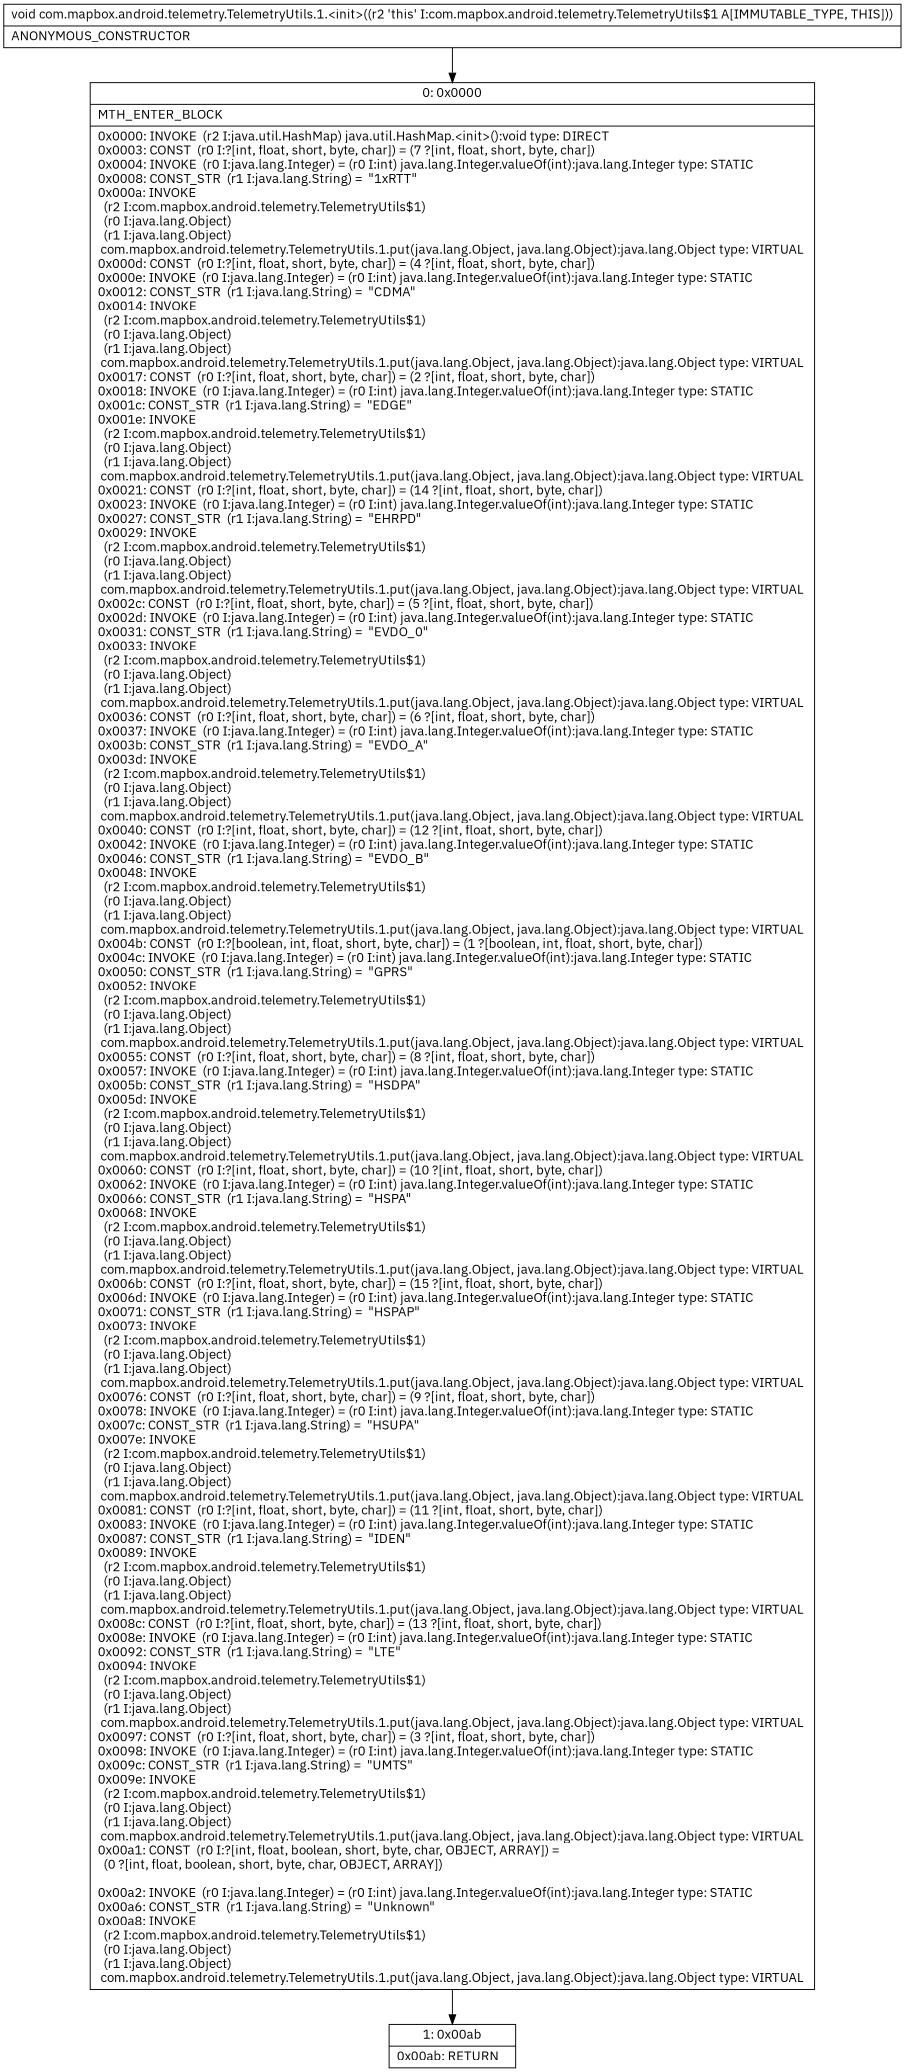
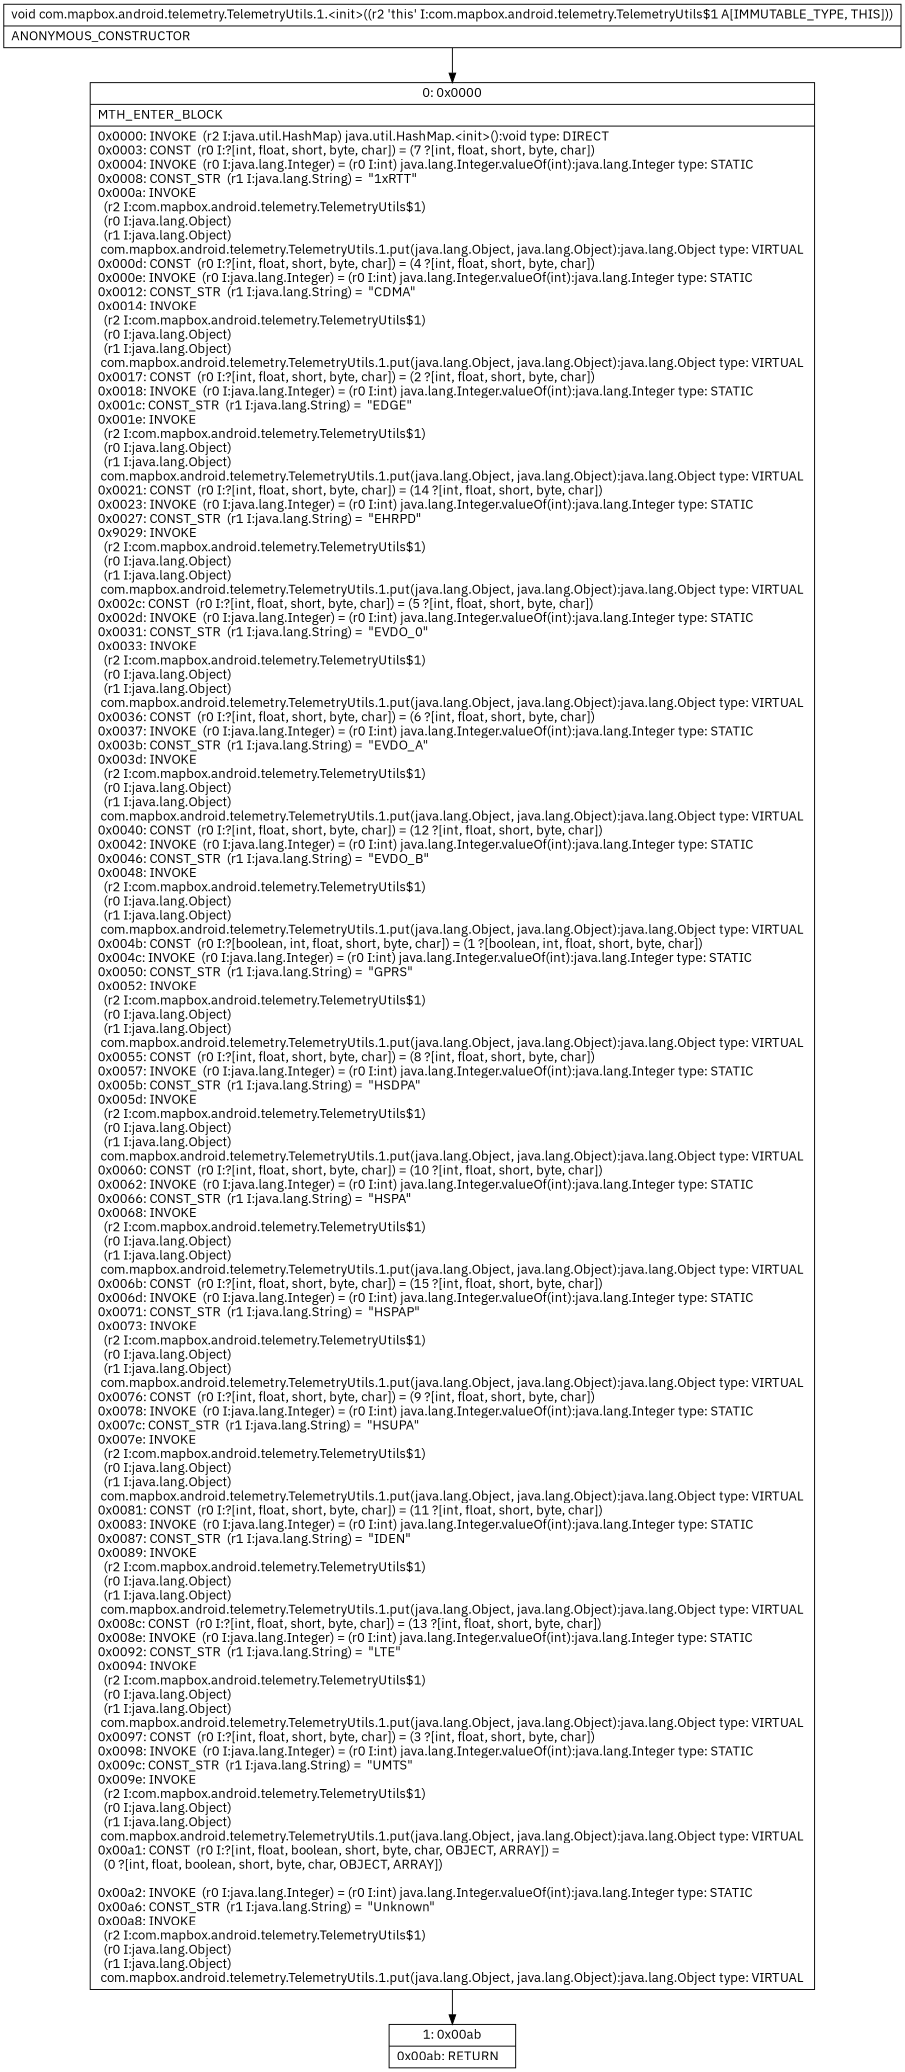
  digraph {
    fontname="IBM Plex Sans"
    node [shape=record fontname="IBM Plex Sans"]
    edge [fontname="IBM Plex Sans"]
-   n1 [label="{0\:\ 0x0000|MTH_ENTER_BLOCK\l|0x0000: INVOKE  (r2 I:java.util.HashMap) java.util.HashMap.\<init\>():void type: DIRECT \l0x0003: CONST  (r0 I:?[int, float, short, byte, char]) = (7 ?[int, float, short, byte, char]) \l0x0004: INVOKE  (r0 I:java.lang.Integer) = (r0 I:int) java.lang.Integer.valueOf(int):java.lang.Integer type: STATIC \l0x0008: CONST_STR  (r1 I:java.lang.String) =  \"1xRTT\" \l0x000a: INVOKE  \l  (r2 I:com.mapbox.android.telemetry.TelemetryUtils$1)\l  (r0 I:java.lang.Object)\l  (r1 I:java.lang.Object)\l com.mapbox.android.telemetry.TelemetryUtils.1.put(java.lang.Object, java.lang.Object):java.lang.Object type: VIRTUAL \l0x000d: CONST  (r0 I:?[int, float, short, byte, char]) = (4 ?[int, float, short, byte, char]) \l0x000e: INVOKE  (r0 I:java.lang.Integer) = (r0 I:int) java.lang.Integer.valueOf(int):java.lang.Integer type: STATIC \l0x0012: CONST_STR  (r1 I:java.lang.String) =  \"CDMA\" \l0x0014: INVOKE  \l  (r2 I:com.mapbox.android.telemetry.TelemetryUtils$1)\l  (r0 I:java.lang.Object)\l  (r1 I:java.lang.Object)\l com.mapbox.android.telemetry.TelemetryUtils.1.put(java.lang.Object, java.lang.Object):java.lang.Object type: VIRTUAL \l0x0017: CONST  (r0 I:?[int, float, short, byte, char]) = (2 ?[int, float, short, byte, char]) \l0x0018: INVOKE  (r0 I:java.lang.Integer) = (r0 I:int) java.lang.Integer.valueOf(int):java.lang.Integer type: STATIC \l0x001c: CONST_STR  (r1 I:java.lang.String) =  \"EDGE\" \l0x001e: INVOKE  \l  (r2 I:com.mapbox.android.telemetry.TelemetryUtils$1)\l  (r0 I:java.lang.Object)\l  (r1 I:java.lang.Object)\l com.mapbox.android.telemetry.TelemetryUtils.1.put(java.lang.Object, java.lang.Object):java.lang.Object type: VIRTUAL \l0x0021: CONST  (r0 I:?[int, float, short, byte, char]) = (14 ?[int, float, short, byte, char]) \l0x0023: INVOKE  (r0 I:java.lang.Integer) = (r0 I:int) java.lang.Integer.valueOf(int):java.lang.Integer type: STATIC \l0x0027: CONST_STR  (r1 I:java.lang.String) =  \"EHRPD\" \l0x0029: INVOKE  \l  (r2 I:com.mapbox.android.telemetry.TelemetryUtils$1)\l  (r0 I:java.lang.Object)\l  (r1 I:java.lang.Object)\l com.mapbox.android.telemetry.TelemetryUtils.1.put(java.lang.Object, java.lang.Object):java.lang.Object type: VIRTUAL \l0x002c: CONST  (r0 I:?[int, float, short, byte, char]) = (5 ?[int, float, short, byte, char]) \l0x002d: INVOKE  (r0 I:java.lang.Integer) = (r0 I:int) java.lang.Integer.valueOf(int):java.lang.Integer type: STATIC \l0x0031: CONST_STR  (r1 I:java.lang.String) =  \"EVDO_0\" \l0x0033: INVOKE  \l  (r2 I:com.mapbox.android.telemetry.TelemetryUtils$1)\l  (r0 I:java.lang.Object)\l  (r1 I:java.lang.Object)\l com.mapbox.android.telemetry.TelemetryUtils.1.put(java.lang.Object, java.lang.Object):java.lang.Object type: VIRTUAL \l0x0036: CONST  (r0 I:?[int, float, short, byte, char]) = (6 ?[int, float, short, byte, char]) \l0x0037: INVOKE  (r0 I:java.lang.Integer) = (r0 I:int) java.lang.Integer.valueOf(int):java.lang.Integer type: STATIC \l0x003b: CONST_STR  (r1 I:java.lang.String) =  \"EVDO_A\" \l0x003d: INVOKE  \l  (r2 I:com.mapbox.android.telemetry.TelemetryUtils$1)\l  (r0 I:java.lang.Object)\l  (r1 I:java.lang.Object)\l com.mapbox.android.telemetry.TelemetryUtils.1.put(java.lang.Object, java.lang.Object):java.lang.Object type: VIRTUAL \l0x0040: CONST  (r0 I:?[int, float, short, byte, char]) = (12 ?[int, float, short, byte, char]) \l0x0042: INVOKE  (r0 I:java.lang.Integer) = (r0 I:int) java.lang.Integer.valueOf(int):java.lang.Integer type: STATIC \l0x0046: CONST_STR  (r1 I:java.lang.String) =  \"EVDO_B\" \l0x0048: INVOKE  \l  (r2 I:com.mapbox.android.telemetry.TelemetryUtils$1)\l  (r0 I:java.lang.Object)\l  (r1 I:java.lang.Object)\l com.mapbox.android.telemetry.TelemetryUtils.1.put(java.lang.Object, java.lang.Object):java.lang.Object type: VIRTUAL \l0x004b: CONST  (r0 I:?[boolean, int, float, short, byte, char]) = (1 ?[boolean, int, float, short, byte, char]) \l0x004c: INVOKE  (r0 I:java.lang.Integer) = (r0 I:int) java.lang.Integer.valueOf(int):java.lang.Integer type: STATIC \l0x0050: CONST_STR  (r1 I:java.lang.String) =  \"GPRS\" \l0x0052: INVOKE  \l  (r2 I:com.mapbox.android.telemetry.TelemetryUtils$1)\l  (r0 I:java.lang.Object)\l  (r1 I:java.lang.Object)\l com.mapbox.android.telemetry.TelemetryUtils.1.put(java.lang.Object, java.lang.Object):java.lang.Object type: VIRTUAL \l0x0055: CONST  (r0 I:?[int, float, short, byte, char]) = (8 ?[int, float, short, byte, char]) \l0x0057: INVOKE  (r0 I:java.lang.Integer) = (r0 I:int) java.lang.Integer.valueOf(int):java.lang.Integer type: STATIC \l0x005b: CONST_STR  (r1 I:java.lang.String) =  \"HSDPA\" \l0x005d: INVOKE  \l  (r2 I:com.mapbox.android.telemetry.TelemetryUtils$1)\l  (r0 I:java.lang.Object)\l  (r1 I:java.lang.Object)\l com.mapbox.android.telemetry.TelemetryUtils.1.put(java.lang.Object, java.lang.Object):java.lang.Object type: VIRTUAL \l0x0060: CONST  (r0 I:?[int, float, short, byte, char]) = (10 ?[int, float, short, byte, char]) \l0x0062: INVOKE  (r0 I:java.lang.Integer) = (r0 I:int) java.lang.Integer.valueOf(int):java.lang.Integer type: STATIC \l0x0066: CONST_STR  (r1 I:java.lang.String) =  \"HSPA\" \l0x0068: INVOKE  \l  (r2 I:com.mapbox.android.telemetry.TelemetryUtils$1)\l  (r0 I:java.lang.Object)\l  (r1 I:java.lang.Object)\l com.mapbox.android.telemetry.TelemetryUtils.1.put(java.lang.Object, java.lang.Object):java.lang.Object type: VIRTUAL \l0x006b: CONST  (r0 I:?[int, float, short, byte, char]) = (15 ?[int, float, short, byte, char]) \l0x006d: INVOKE  (r0 I:java.lang.Integer) = (r0 I:int) java.lang.Integer.valueOf(int):java.lang.Integer type: STATIC \l0x0071: CONST_STR  (r1 I:java.lang.String) =  \"HSPAP\" \l0x0073: INVOKE  \l  (r2 I:com.mapbox.android.telemetry.TelemetryUtils$1)\l  (r0 I:java.lang.Object)\l  (r1 I:java.lang.Object)\l com.mapbox.android.telemetry.TelemetryUtils.1.put(java.lang.Object, java.lang.Object):java.lang.Object type: VIRTUAL \l0x0076: CONST  (r0 I:?[int, float, short, byte, char]) = (9 ?[int, float, short, byte, char]) \l0x0078: INVOKE  (r0 I:java.lang.Integer) = (r0 I:int) java.lang.Integer.valueOf(int):java.lang.Integer type: STATIC \l0x007c: CONST_STR  (r1 I:java.lang.String) =  \"HSUPA\" \l0x007e: INVOKE  \l  (r2 I:com.mapbox.android.telemetry.TelemetryUtils$1)\l  (r0 I:java.lang.Object)\l  (r1 I:java.lang.Object)\l com.mapbox.android.telemetry.TelemetryUtils.1.put(java.lang.Object, java.lang.Object):java.lang.Object type: VIRTUAL \l0x0081: CONST  (r0 I:?[int, float, short, byte, char]) = (11 ?[int, float, short, byte, char]) \l0x0083: INVOKE  (r0 I:java.lang.Integer) = (r0 I:int) java.lang.Integer.valueOf(int):java.lang.Integer type: STATIC \l0x0087: CONST_STR  (r1 I:java.lang.String) =  \"IDEN\" \l0x0089: INVOKE  \l  (r2 I:com.mapbox.android.telemetry.TelemetryUtils$1)\l  (r0 I:java.lang.Object)\l  (r1 I:java.lang.Object)\l com.mapbox.android.telemetry.TelemetryUtils.1.put(java.lang.Object, java.lang.Object):java.lang.Object type: VIRTUAL \l0x008c: CONST  (r0 I:?[int, float, short, byte, char]) = (13 ?[int, float, short, byte, char]) \l0x008e: INVOKE  (r0 I:java.lang.Integer) = (r0 I:int) java.lang.Integer.valueOf(int):java.lang.Integer type: STATIC \l0x0092: CONST_STR  (r1 I:java.lang.String) =  \"LTE\" \l0x0094: INVOKE  \l  (r2 I:com.mapbox.android.telemetry.TelemetryUtils$1)\l  (r0 I:java.lang.Object)\l  (r1 I:java.lang.Object)\l com.mapbox.android.telemetry.TelemetryUtils.1.put(java.lang.Object, java.lang.Object):java.lang.Object type: VIRTUAL \l0x0097: CONST  (r0 I:?[int, float, short, byte, char]) = (3 ?[int, float, short, byte, char]) \l0x0098: INVOKE  (r0 I:java.lang.Integer) = (r0 I:int) java.lang.Integer.valueOf(int):java.lang.Integer type: STATIC \l0x009c: CONST_STR  (r1 I:java.lang.String) =  \"UMTS\" \l0x009e: INVOKE  \l  (r2 I:com.mapbox.android.telemetry.TelemetryUtils$1)\l  (r0 I:java.lang.Object)\l  (r1 I:java.lang.Object)\l com.mapbox.android.telemetry.TelemetryUtils.1.put(java.lang.Object, java.lang.Object):java.lang.Object type: VIRTUAL \l0x00a1: CONST  (r0 I:?[int, float, boolean, short, byte, char, OBJECT, ARRAY]) = \l  (0 ?[int, float, boolean, short, byte, char, OBJECT, ARRAY])\l \l0x00a2: INVOKE  (r0 I:java.lang.Integer) = (r0 I:int) java.lang.Integer.valueOf(int):java.lang.Integer type: STATIC \l0x00a6: CONST_STR  (r1 I:java.lang.String) =  \"Unknown\" \l0x00a8: INVOKE  \l  (r2 I:com.mapbox.android.telemetry.TelemetryUtils$1)\l  (r0 I:java.lang.Object)\l  (r1 I:java.lang.Object)\l com.mapbox.android.telemetry.TelemetryUtils.1.put(java.lang.Object, java.lang.Object):java.lang.Object type: VIRTUAL \l}"]
+   n1 [label="{0\:\ 0x0000|MTH_ENTER_BLOCK\l|0x0000: INVOKE  (r2 I:java.util.HashMap) java.util.HashMap.\<init\>():void type: DIRECT \l0x0003: CONST  (r0 I:?[int, float, short, byte, char]) = (7 ?[int, float, short, byte, char]) \l0x0004: INVOKE  (r0 I:java.lang.Integer) = (r0 I:int) java.lang.Integer.valueOf(int):java.lang.Integer type: STATIC \l0x0008: CONST_STR  (r1 I:java.lang.String) =  \"1xRTT\" \l0x000a: INVOKE  \l  (r2 I:com.mapbox.android.telemetry.TelemetryUtils$1)\l  (r0 I:java.lang.Object)\l  (r1 I:java.lang.Object)\l com.mapbox.android.telemetry.TelemetryUtils.1.put(java.lang.Object, java.lang.Object):java.lang.Object type: VIRTUAL \l0x000d: CONST  (r0 I:?[int, float, short, byte, char]) = (4 ?[int, float, short, byte, char]) \l0x000e: INVOKE  (r0 I:java.lang.Integer) = (r0 I:int) java.lang.Integer.valueOf(int):java.lang.Integer type: STATIC \l0x0012: CONST_STR  (r1 I:java.lang.String) =  \"CDMA\" \l0x0014: INVOKE  \l  (r2 I:com.mapbox.android.telemetry.TelemetryUtils$1)\l  (r0 I:java.lang.Object)\l  (r1 I:java.lang.Object)\l com.mapbox.android.telemetry.TelemetryUtils.1.put(java.lang.Object, java.lang.Object):java.lang.Object type: VIRTUAL \l0x0017: CONST  (r0 I:?[int, float, short, byte, char]) = (2 ?[int, float, short, byte, char]) \l0x0018: INVOKE  (r0 I:java.lang.Integer) = (r0 I:int) java.lang.Integer.valueOf(int):java.lang.Integer type: STATIC \l0x001c: CONST_STR  (r1 I:java.lang.String) =  \"EDGE\" \l0x001e: INVOKE  \l  (r2 I:com.mapbox.android.telemetry.TelemetryUtils$1)\l  (r0 I:java.lang.Object)\l  (r1 I:java.lang.Object)\l com.mapbox.android.telemetry.TelemetryUtils.1.put(java.lang.Object, java.lang.Object):java.lang.Object type: VIRTUAL \l0x0021: CONST  (r0 I:?[int, float, short, byte, char]) = (14 ?[int, float, short, byte, char]) \l0x0023: INVOKE  (r0 I:java.lang.Integer) = (r0 I:int) java.lang.Integer.valueOf(int):java.lang.Integer type: STATIC \l0x0027: CONST_STR  (r1 I:java.lang.String) =  \"EHRPD\" \l0x9029: INVOKE  \l  (r2 I:com.mapbox.android.telemetry.TelemetryUtils$1)\l  (r0 I:java.lang.Object)\l  (r1 I:java.lang.Object)\l com.mapbox.android.telemetry.TelemetryUtils.1.put(java.lang.Object, java.lang.Object):java.lang.Object type: VIRTUAL \l0x002c: CONST  (r0 I:?[int, float, short, byte, char]) = (5 ?[int, float, short, byte, char]) \l0x002d: INVOKE  (r0 I:java.lang.Integer) = (r0 I:int) java.lang.Integer.valueOf(int):java.lang.Integer type: STATIC \l0x0031: CONST_STR  (r1 I:java.lang.String) =  \"EVDO_0\" \l0x0033: INVOKE  \l  (r2 I:com.mapbox.android.telemetry.TelemetryUtils$1)\l  (r0 I:java.lang.Object)\l  (r1 I:java.lang.Object)\l com.mapbox.android.telemetry.TelemetryUtils.1.put(java.lang.Object, java.lang.Object):java.lang.Object type: VIRTUAL \l0x0036: CONST  (r0 I:?[int, float, short, byte, char]) = (6 ?[int, float, short, byte, char]) \l0x0037: INVOKE  (r0 I:java.lang.Integer) = (r0 I:int) java.lang.Integer.valueOf(int):java.lang.Integer type: STATIC \l0x003b: CONST_STR  (r1 I:java.lang.String) =  \"EVDO_A\" \l0x003d: INVOKE  \l  (r2 I:com.mapbox.android.telemetry.TelemetryUtils$1)\l  (r0 I:java.lang.Object)\l  (r1 I:java.lang.Object)\l com.mapbox.android.telemetry.TelemetryUtils.1.put(java.lang.Object, java.lang.Object):java.lang.Object type: VIRTUAL \l0x0040: CONST  (r0 I:?[int, float, short, byte, char]) = (12 ?[int, float, short, byte, char]) \l0x0042: INVOKE  (r0 I:java.lang.Integer) = (r0 I:int) java.lang.Integer.valueOf(int):java.lang.Integer type: STATIC \l0x0046: CONST_STR  (r1 I:java.lang.String) =  \"EVDO_B\" \l0x0048: INVOKE  \l  (r2 I:com.mapbox.android.telemetry.TelemetryUtils$1)\l  (r0 I:java.lang.Object)\l  (r1 I:java.lang.Object)\l com.mapbox.android.telemetry.TelemetryUtils.1.put(java.lang.Object, java.lang.Object):java.lang.Object type: VIRTUAL \l0x004b: CONST  (r0 I:?[boolean, int, float, short, byte, char]) = (1 ?[boolean, int, float, short, byte, char]) \l0x004c: INVOKE  (r0 I:java.lang.Integer) = (r0 I:int) java.lang.Integer.valueOf(int):java.lang.Integer type: STATIC \l0x0050: CONST_STR  (r1 I:java.lang.String) =  \"GPRS\" \l0x0052: INVOKE  \l  (r2 I:com.mapbox.android.telemetry.TelemetryUtils$1)\l  (r0 I:java.lang.Object)\l  (r1 I:java.lang.Object)\l com.mapbox.android.telemetry.TelemetryUtils.1.put(java.lang.Object, java.lang.Object):java.lang.Object type: VIRTUAL \l0x0055: CONST  (r0 I:?[int, float, short, byte, char]) = (8 ?[int, float, short, byte, char]) \l0x0057: INVOKE  (r0 I:java.lang.Integer) = (r0 I:int) java.lang.Integer.valueOf(int):java.lang.Integer type: STATIC \l0x005b: CONST_STR  (r1 I:java.lang.String) =  \"HSDPA\" \l0x005d: INVOKE  \l  (r2 I:com.mapbox.android.telemetry.TelemetryUtils$1)\l  (r0 I:java.lang.Object)\l  (r1 I:java.lang.Object)\l com.mapbox.android.telemetry.TelemetryUtils.1.put(java.lang.Object, java.lang.Object):java.lang.Object type: VIRTUAL \l0x0060: CONST  (r0 I:?[int, float, short, byte, char]) = (10 ?[int, float, short, byte, char]) \l0x0062: INVOKE  (r0 I:java.lang.Integer) = (r0 I:int) java.lang.Integer.valueOf(int):java.lang.Integer type: STATIC \l0x0066: CONST_STR  (r1 I:java.lang.String) =  \"HSPA\" \l0x0068: INVOKE  \l  (r2 I:com.mapbox.android.telemetry.TelemetryUtils$1)\l  (r0 I:java.lang.Object)\l  (r1 I:java.lang.Object)\l com.mapbox.android.telemetry.TelemetryUtils.1.put(java.lang.Object, java.lang.Object):java.lang.Object type: VIRTUAL \l0x006b: CONST  (r0 I:?[int, float, short, byte, char]) = (15 ?[int, float, short, byte, char]) \l0x006d: INVOKE  (r0 I:java.lang.Integer) = (r0 I:int) java.lang.Integer.valueOf(int):java.lang.Integer type: STATIC \l0x0071: CONST_STR  (r1 I:java.lang.String) =  \"HSPAP\" \l0x0073: INVOKE  \l  (r2 I:com.mapbox.android.telemetry.TelemetryUtils$1)\l  (r0 I:java.lang.Object)\l  (r1 I:java.lang.Object)\l com.mapbox.android.telemetry.TelemetryUtils.1.put(java.lang.Object, java.lang.Object):java.lang.Object type: VIRTUAL \l0x0076: CONST  (r0 I:?[int, float, short, byte, char]) = (9 ?[int, float, short, byte, char]) \l0x0078: INVOKE  (r0 I:java.lang.Integer) = (r0 I:int) java.lang.Integer.valueOf(int):java.lang.Integer type: STATIC \l0x007c: CONST_STR  (r1 I:java.lang.String) =  \"HSUPA\" \l0x007e: INVOKE  \l  (r2 I:com.mapbox.android.telemetry.TelemetryUtils$1)\l  (r0 I:java.lang.Object)\l  (r1 I:java.lang.Object)\l com.mapbox.android.telemetry.TelemetryUtils.1.put(java.lang.Object, java.lang.Object):java.lang.Object type: VIRTUAL \l0x0081: CONST  (r0 I:?[int, float, short, byte, char]) = (11 ?[int, float, short, byte, char]) \l0x0083: INVOKE  (r0 I:java.lang.Integer) = (r0 I:int) java.lang.Integer.valueOf(int):java.lang.Integer type: STATIC \l0x0087: CONST_STR  (r1 I:java.lang.String) =  \"IDEN\" \l0x0089: INVOKE  \l  (r2 I:com.mapbox.android.telemetry.TelemetryUtils$1)\l  (r0 I:java.lang.Object)\l  (r1 I:java.lang.Object)\l com.mapbox.android.telemetry.TelemetryUtils.1.put(java.lang.Object, java.lang.Object):java.lang.Object type: VIRTUAL \l0x008c: CONST  (r0 I:?[int, float, short, byte, char]) = (13 ?[int, float, short, byte, char]) \l0x008e: INVOKE  (r0 I:java.lang.Integer) = (r0 I:int) java.lang.Integer.valueOf(int):java.lang.Integer type: STATIC \l0x0092: CONST_STR  (r1 I:java.lang.String) =  \"LTE\" \l0x0094: INVOKE  \l  (r2 I:com.mapbox.android.telemetry.TelemetryUtils$1)\l  (r0 I:java.lang.Object)\l  (r1 I:java.lang.Object)\l com.mapbox.android.telemetry.TelemetryUtils.1.put(java.lang.Object, java.lang.Object):java.lang.Object type: VIRTUAL \l0x0097: CONST  (r0 I:?[int, float, short, byte, char]) = (3 ?[int, float, short, byte, char]) \l0x0098: INVOKE  (r0 I:java.lang.Integer) = (r0 I:int) java.lang.Integer.valueOf(int):java.lang.Integer type: STATIC \l0x009c: CONST_STR  (r1 I:java.lang.String) =  \"UMTS\" \l0x009e: INVOKE  \l  (r2 I:com.mapbox.android.telemetry.TelemetryUtils$1)\l  (r0 I:java.lang.Object)\l  (r1 I:java.lang.Object)\l com.mapbox.android.telemetry.TelemetryUtils.1.put(java.lang.Object, java.lang.Object):java.lang.Object type: VIRTUAL \l0x00a1: CONST  (r0 I:?[int, float, boolean, short, byte, char, OBJECT, ARRAY]) = \l  (0 ?[int, float, boolean, short, byte, char, OBJECT, ARRAY])\l \l0x00a2: INVOKE  (r0 I:java.lang.Integer) = (r0 I:int) java.lang.Integer.valueOf(int):java.lang.Integer type: STATIC \l0x00a6: CONST_STR  (r1 I:java.lang.String) =  \"Unknown\" \l0x00a8: INVOKE  \l  (r2 I:com.mapbox.android.telemetry.TelemetryUtils$1)\l  (r0 I:java.lang.Object)\l  (r1 I:java.lang.Object)\l com.mapbox.android.telemetry.TelemetryUtils.1.put(java.lang.Object, java.lang.Object):java.lang.Object type: VIRTUAL \l}"]
    n2 [label="{1\:\ 0x00ab|0x00ab: RETURN   \l}"]
    n3 [label="{void com.mapbox.android.telemetry.TelemetryUtils.1.\<init\>((r2 'this' I:com.mapbox.android.telemetry.TelemetryUtils$1 A[IMMUTABLE_TYPE, THIS]))  | ANONYMOUS_CONSTRUCTOR\l}"]
    n1 -> n2
    n3 -> n1
  }
